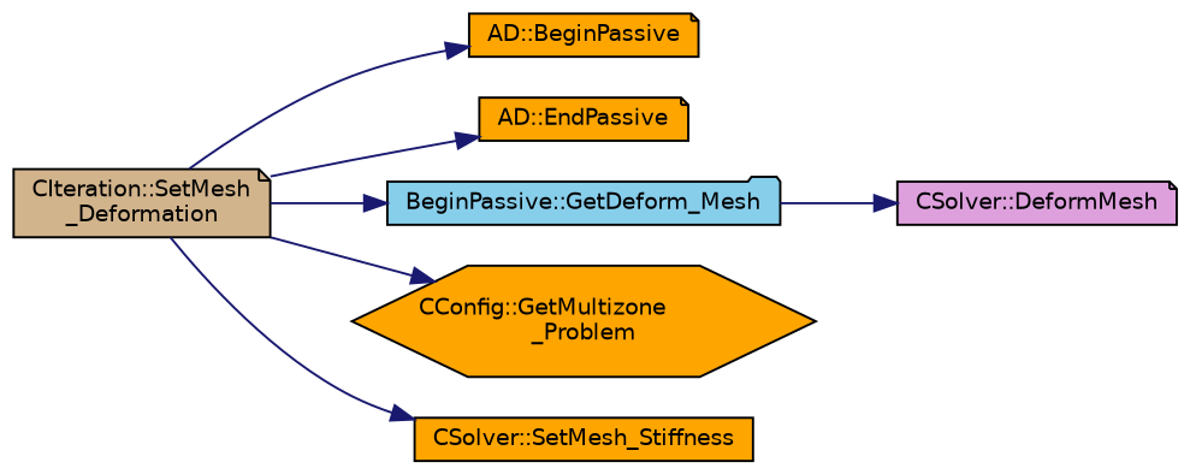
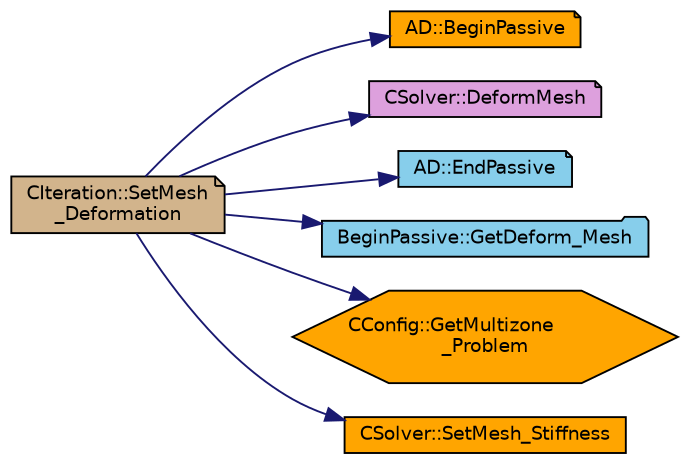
  digraph {
    rankdir=LR
    node [color=black fillcolor=orange fontname=Helvetica fontsize=10 shape=note style=filled]
    edge [color=midnightblue fontname=Helvetica fontsize=10 labelfontname=Helvetica labelfontsize=10 style=solid]
    n1 [fillcolor=tan fontcolor=black height=0.2 label="CIteration::SetMesh\l_Deformation" width=0.4]
    n2 [height=0.2 label="AD::BeginPassive" width=0.4]
    n3 [fillcolor=plum height=0.2 label="CSolver::DeformMesh" width=0.4]
-   n4 [height=0.2 label="AD::EndPassive" width=0.4]
+   n4 [fillcolor=skyblue height=0.2 label="AD::EndPassive" width=0.4]
    n5 [fillcolor=skyblue height=0.2 label="BeginPassive::GetDeform_Mesh" shape=folder width=0.4]
    n6 [height=0.2 label="CConfig::GetMultizone\l_Problem" shape=hexagon width=0.4]
    n7 [height=0.2 label="CSolver::SetMesh_Stiffness" shape=box width=0.4]
    n1 -> n2
-   n5 -> n3
+   n1 -> n3
    n1 -> n4
    n1 -> n5
    n1 -> n6
    n1 -> n7
  }
